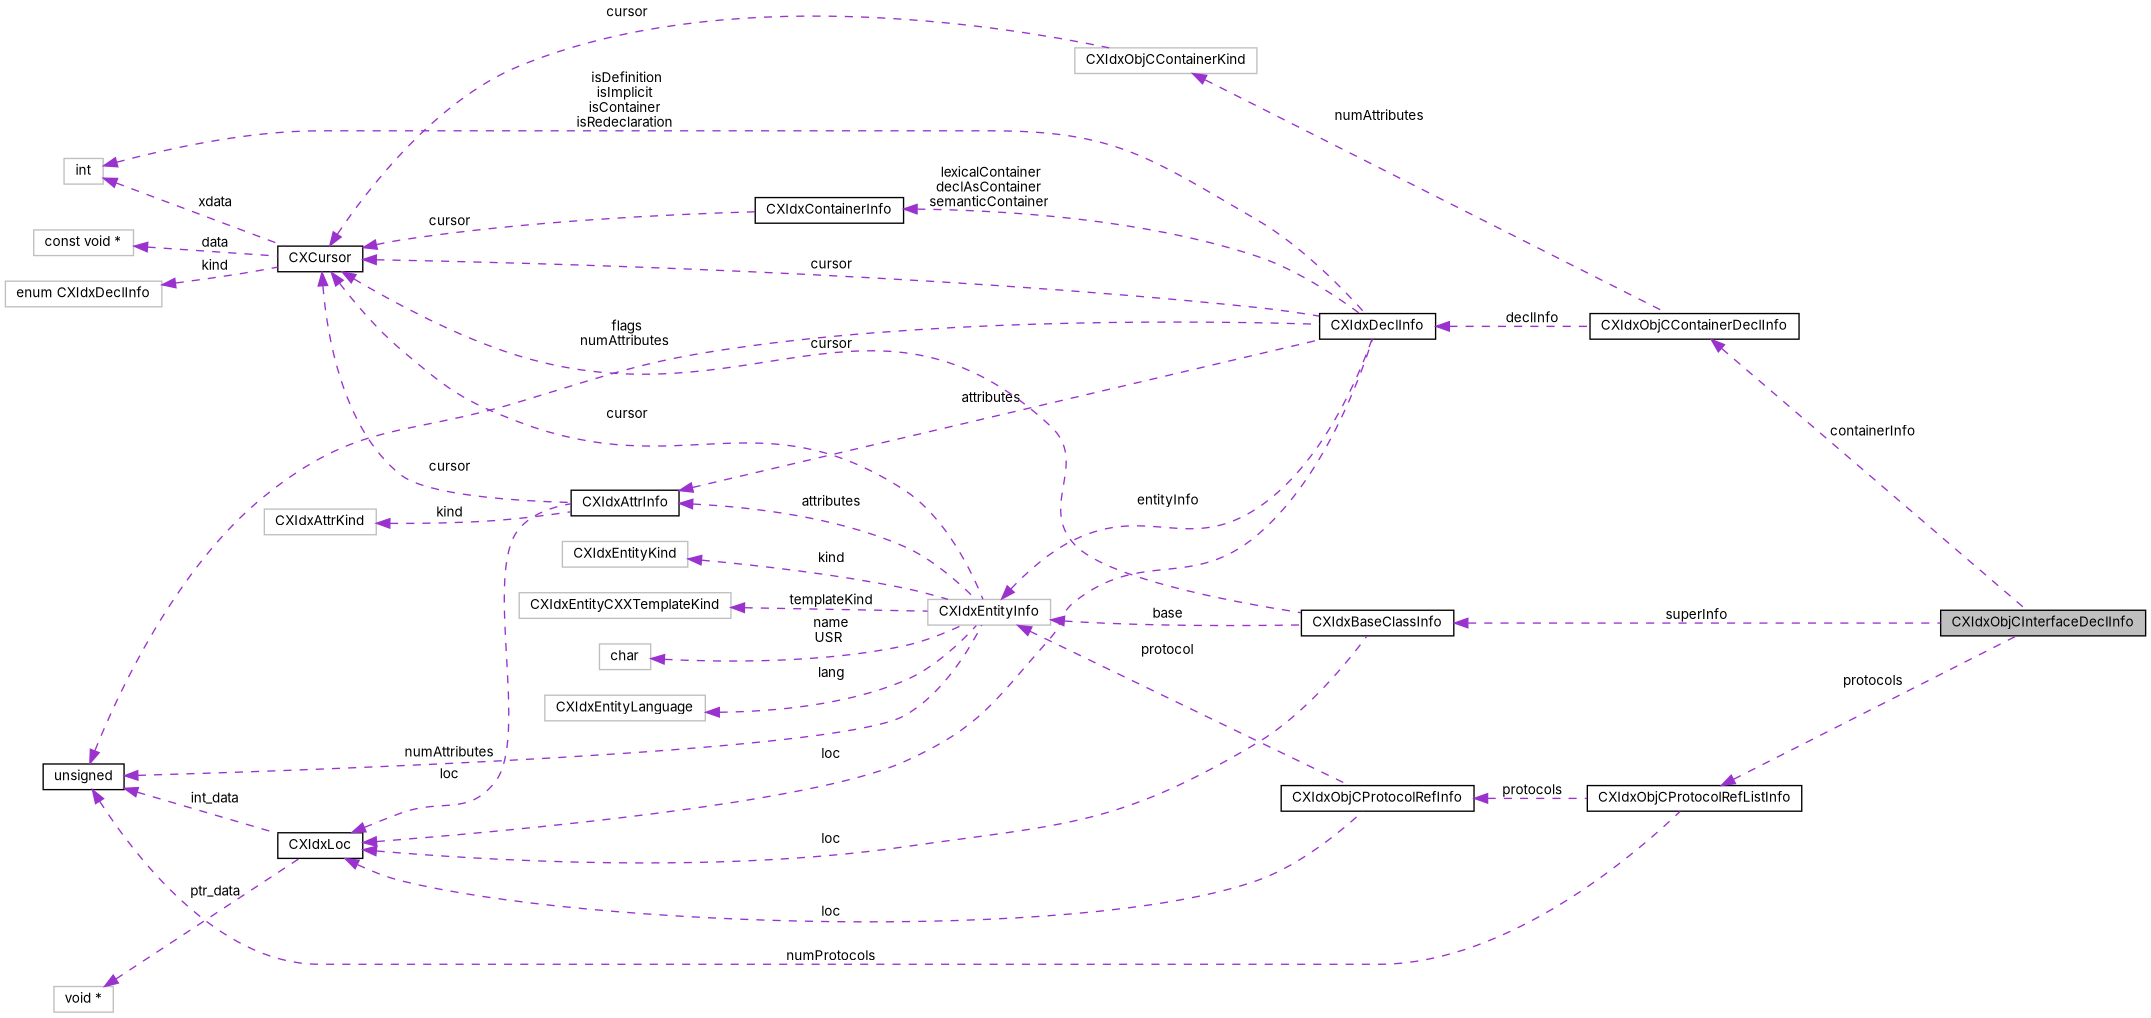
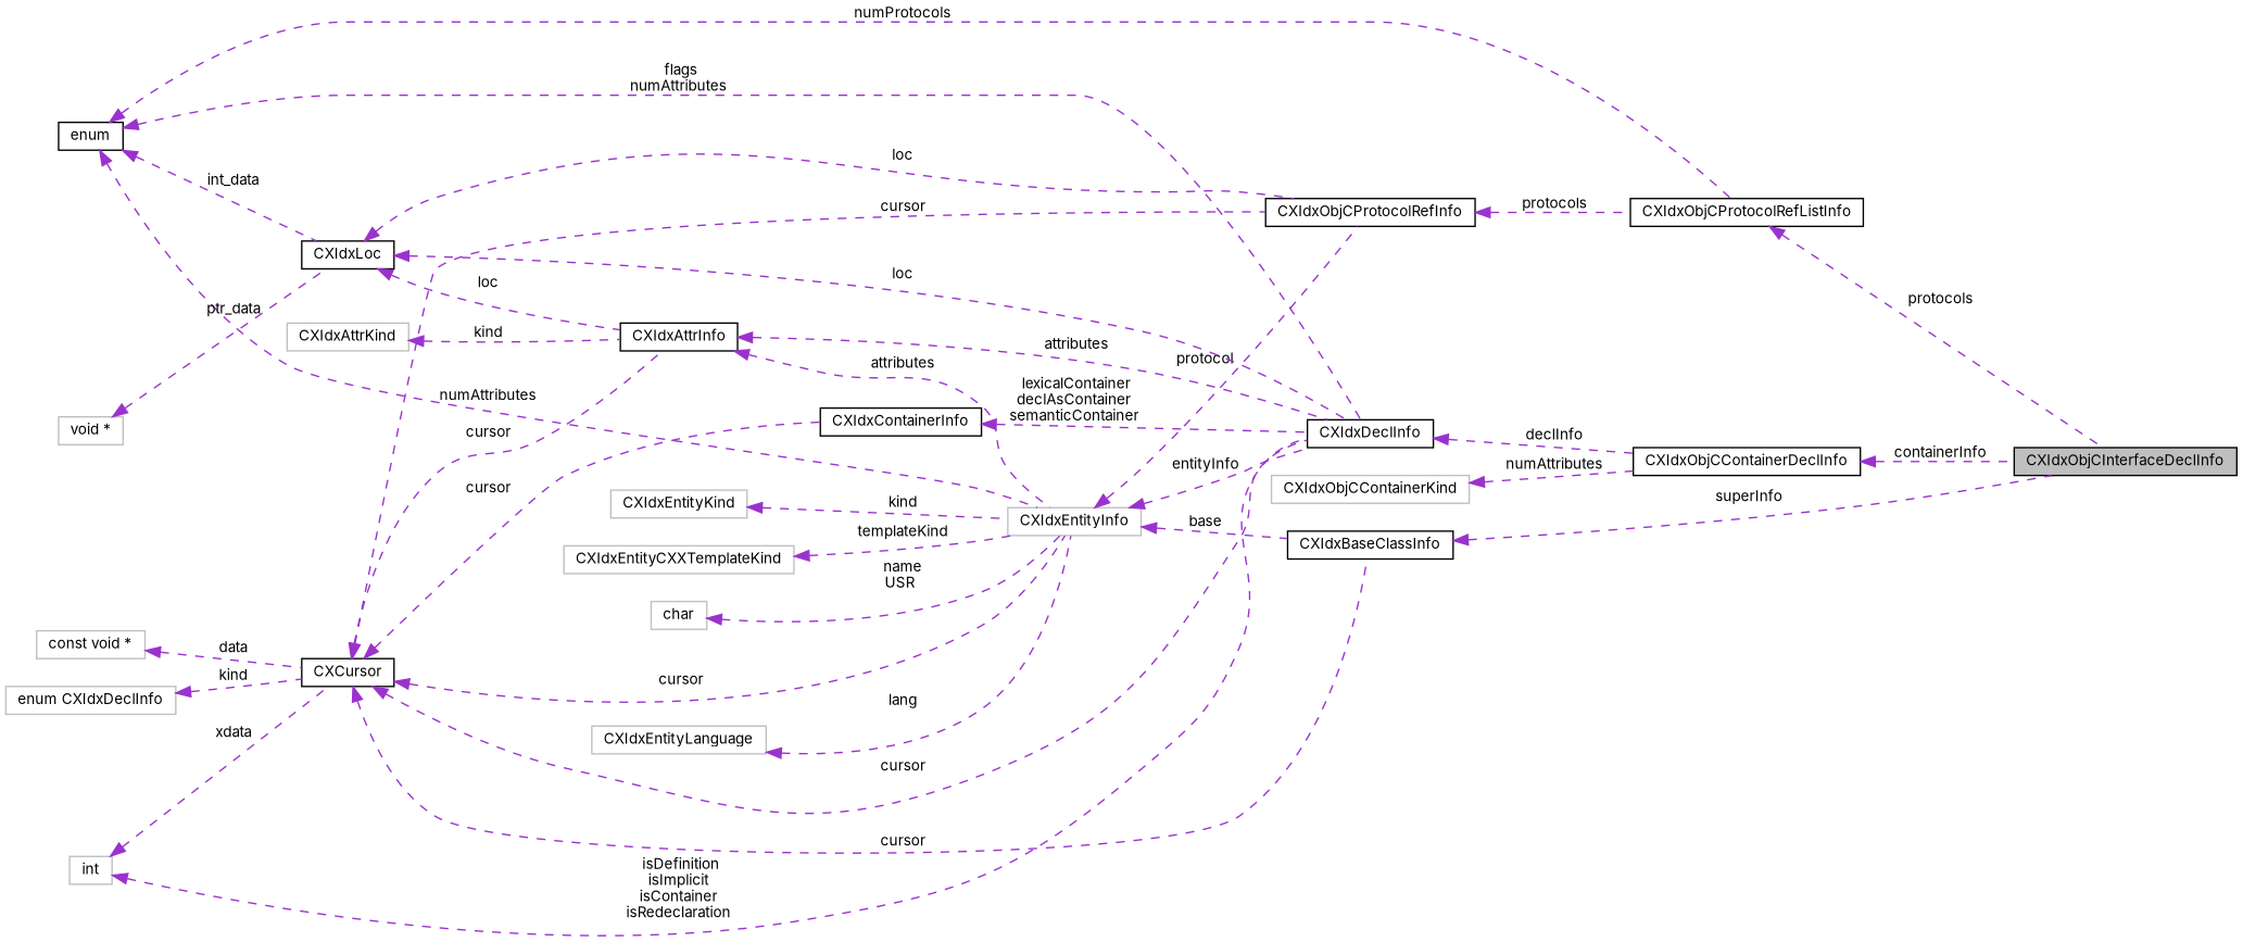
  digraph {
    fontname=Inter
    rankdir=LR
    node [color=black fontname=Inter fontsize=10 shape=record]
    edge [color=darkorchid3 dir=back fontname=Inter fontsize=10 labelfontname=Helvetica labelfontsize=10 style=dashed]
    n1 [fillcolor=grey75 fontcolor=black height=0.2 label=CXIdxObjCInterfaceDeclInfo style=filled width=0.4]
    n2 [height=0.2 label=CXIdxObjCContainerDeclInfo width=0.4]
    n3 [height=0.2 label=CXIdxDeclInfo width=0.4]
    n4 [height=0.2 label=CXIdxAttrInfo width=0.4]
    n5 [color=grey75 height=0.2 label=CXIdxEntityInfo width=0.4]
    n6 [height=0.2 label=CXIdxBaseClassInfo width=0.4]
    n7 [height=0.2 label=CXIdxObjCProtocolRefInfo width=0.4]
    n8 [height=0.2 label=CXCursor width=0.4]
    n9 [height=0.2 label=CXIdxContainerInfo width=0.4]
    n10 [height=0.2 label=CXIdxObjCProtocolRefListInfo width=0.4]
    n11 [color=grey75 height=0.2 label="const void *" width=0.4]
    n12 [color=grey75 height=0.2 label=int width=0.4]
    n13 [color=grey75 height=0.2 label="enum CXIdxDeclInfo" width=0.4]
    n14 [height=0.2 label=CXIdxLoc width=0.4]
-   n15 [height=0.2 label=unsigned width=0.4]
+   n15 [height=0.2 label=enum width=0.4]
    n16 [color=grey75 height=0.2 label="void *" width=0.4]
    n17 [color=grey75 height=0.2 label=CXIdxAttrKind width=0.4]
    n18 [color=grey75 height=0.2 label=CXIdxEntityKind width=0.4]
    n19 [color=grey75 height=0.2 label=CXIdxEntityCXXTemplateKind width=0.4]
    n20 [color=grey75 height=0.2 label=char width=0.4]
    n21 [color=grey75 height=0.2 label=CXIdxEntityLanguage width=0.4]
    n22 [color=grey75 height=0.2 label=CXIdxObjCContainerKind width=0.4]
    n2 -> n1 [label=" containerInfo"]
    n3 -> n2 [label=" declInfo"]
    n4 -> n3 [label=" attributes"]
    n4 -> n5 [label=" attributes"]
    n5 -> n3 [label=" entityInfo"]
    n5 -> n6 [label=" base"]
    n5 -> n7 [label=" protocol"]
    n6 -> n1 [label=" superInfo"]
    n7 -> n10 [label=" protocols"]
    n8 -> n3 [label=" cursor"]
    n8 -> n4 [label=" cursor"]
    n8 -> n5 [label=" cursor"]
    n8 -> n6 [label=" cursor"]
-   n8 -> n22 [label=" cursor"]
+   n8 -> n7 [label=" cursor"]
    n8 -> n9 [label=" cursor"]
    n9 -> n3 [label=" lexicalContainer\ndeclAsContainer\nsemanticContainer"]
    n10 -> n1 [label=" protocols"]
    n11 -> n8 [label=" data"]
    n12 -> n3 [label=" isDefinition\nisImplicit\nisContainer\nisRedeclaration"]
    n12 -> n8 [label=" xdata"]
    n13 -> n8 [label=" kind"]
    n14 -> n3 [label=" loc"]
    n14 -> n4 [label=" loc"]
-   n14 -> n6 [label=" loc"]
    n14 -> n7 [label=" loc"]
    n15 -> n3 [label=" flags\nnumAttributes"]
    n15 -> n5 [label=" numAttributes"]
    n15 -> n10 [label=" numProtocols"]
    n15 -> n14 [label=" int_data"]
    n16 -> n14 [label=" ptr_data"]
    n17 -> n4 [label=" kind"]
    n18 -> n5 [label=" kind"]
    n19 -> n5 [label=" templateKind"]
    n20 -> n5 [label=" name\nUSR"]
    n21 -> n5 [label=" lang"]
    n22 -> n2 [label=" numAttributes"]
  }
